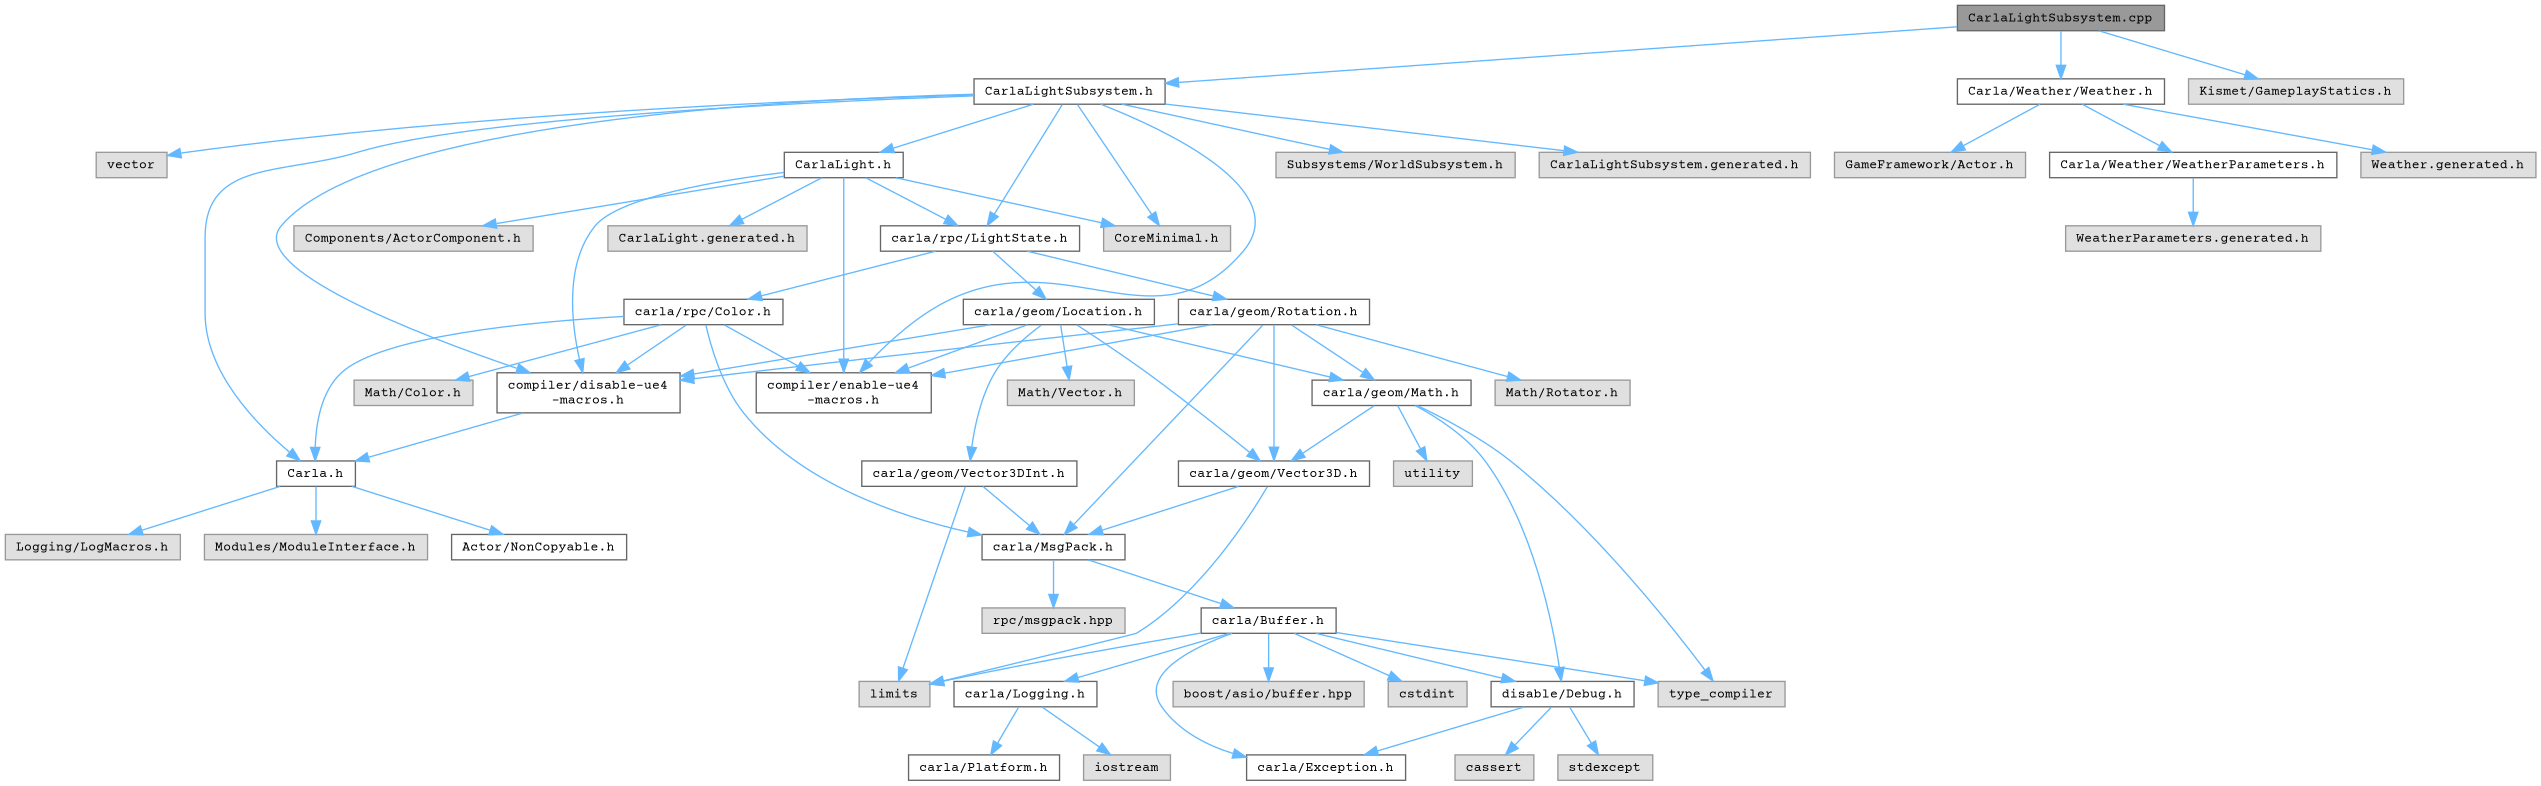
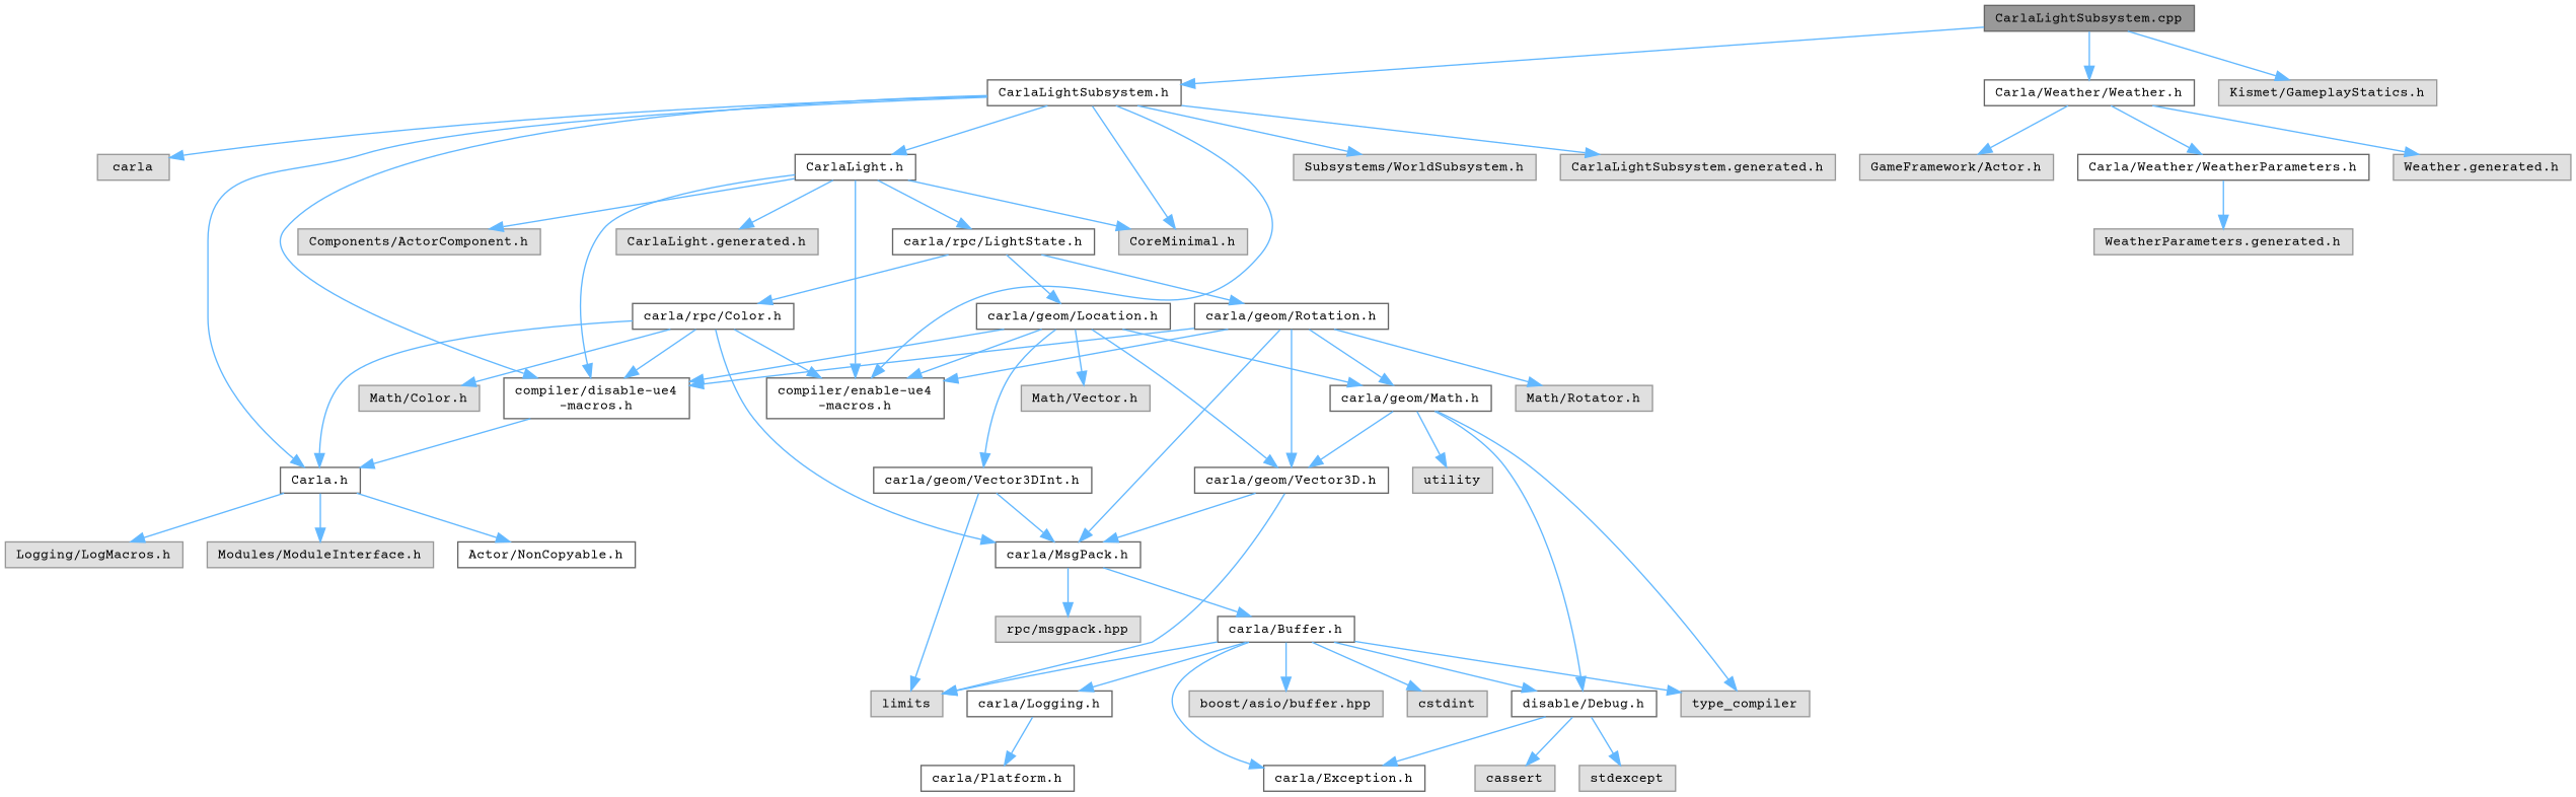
  digraph {
    fontname="Courier Prime"
    node [color=grey60 fillcolor="#E0E0E0" fontname="Courier Prime" fontsize=10 shape=box style=filled]
    edge [color=steelblue1 fontname="Courier Prime" fontsize=10 labelfontname=Helvetica labelfontsize=10 style=solid]
    n1 [color=gray40 fillcolor=grey60 fontcolor=black height=0.2 label="CarlaLightSubsystem.cpp" width=0.4]
    n2 [color=grey40 fillcolor=white height=0.2 label="CarlaLightSubsystem.h" width=0.4]
    n3 [color=grey40 fillcolor=white height=0.2 label="Carla/Weather/Weather.h" width=0.4]
    n4 [height=0.2 label="Kismet/GameplayStatics.h" width=0.4]
-   n5 [height=0.2 label=vector width=0.4]
+   n5 [height=0.2 label=carla width=0.4]
    n6 [color=grey40 fillcolor=white height=0.2 label="compiler/disable-ue4\l-macros.h" width=0.4]
    n7 [color=grey40 fillcolor=white height=0.2 label="Carla.h" width=0.4]
    n8 [color=grey40 fillcolor=white height=0.2 label="carla/rpc/LightState.h" width=0.4]
    n9 [color=grey40 fillcolor=white height=0.2 label="compiler/enable-ue4\l-macros.h" width=0.4]
    n10 [height=0.2 label="CoreMinimal.h" width=0.4]
    n11 [color=grey40 fillcolor=white height=0.2 label="CarlaLight.h" width=0.4]
    n12 [height=0.2 label="Subsystems/WorldSubsystem.h" width=0.4]
    n13 [height=0.2 label="CarlaLightSubsystem.generated.h" width=0.4]
    n14 [height=0.2 label="GameFramework/Actor.h" width=0.4]
    n15 [color=grey40 fillcolor=white height=0.2 label="Carla/Weather/WeatherParameters.h" width=0.4]
    n16 [height=0.2 label="Weather.generated.h" width=0.4]
    n17 [color=grey40 fillcolor=white height=0.2 label="Actor/NonCopyable.h" width=0.4]
    n18 [height=0.2 label="Logging/LogMacros.h" width=0.4]
    n19 [height=0.2 label="Modules/ModuleInterface.h" width=0.4]
    n20 [color=grey40 fillcolor=white height=0.2 label="carla/geom/Location.h" width=0.4]
    n21 [color=grey40 fillcolor=white height=0.2 label="carla/geom/Rotation.h" width=0.4]
    n22 [color=grey40 fillcolor=white height=0.2 label="carla/rpc/Color.h" width=0.4]
    n23 [height=0.2 label="Components/ActorComponent.h" width=0.4]
    n24 [height=0.2 label="CarlaLight.generated.h" width=0.4]
    n25 [color=grey40 fillcolor=white height=0.2 label="carla/geom/Vector3D.h" width=0.4]
    n26 [color=grey40 fillcolor=white height=0.2 label="carla/geom/Vector3DInt.h" width=0.4]
    n27 [color=grey40 fillcolor=white height=0.2 label="carla/geom/Math.h" width=0.4]
    n28 [height=0.2 label="Math/Vector.h" width=0.4]
    n29 [color=grey40 fillcolor=white height=0.2 label="carla/MsgPack.h" width=0.4]
    n30 [height=0.2 label="Math/Rotator.h" width=0.4]
    n31 [height=0.2 label="Math/Color.h" width=0.4]
    n32 [height=0.2 label=limits width=0.4]
    n33 [color=grey40 fillcolor=white height=0.2 label="disable/Debug.h" width=0.4]
    n34 [height=0.2 label=type_compiler width=0.4]
    n35 [height=0.2 label=utility width=0.4]
    n36 [color=grey40 fillcolor=white height=0.2 label="carla/Buffer.h" width=0.4]
    n37 [height=0.2 label="rpc/msgpack.hpp" width=0.4]
    n38 [color=grey40 fillcolor=white height=0.2 label="carla/Exception.h" width=0.4]
    n39 [color=grey40 fillcolor=white height=0.2 label="carla/Logging.h" width=0.4]
    n40 [height=0.2 label="boost/asio/buffer.hpp" width=0.4]
    n41 [height=0.2 label=cstdint width=0.4]
    n42 [height=0.2 label=stdexcept width=0.4]
    n43 [height=0.2 label=cassert width=0.4]
    n44 [color=grey40 fillcolor=white height=0.2 label="carla/Platform.h" width=0.4]
-   n45 [height=0.2 label=iostream width=0.4]
    n46 [height=0.2 label="WeatherParameters.generated.h" width=0.4]
    n1 -> n2
    n1 -> n3
    n1 -> n4
    n2 -> n5
    n2 -> n6
    n2 -> n7
-   n2 -> n8
    n2 -> n9
    n2 -> n10
    n2 -> n11
    n2 -> n12
    n2 -> n13
    n3 -> n14
    n3 -> n15
    n3 -> n16
    n6 -> n7
    n7 -> n17
    n7 -> n18
    n7 -> n19
    n8 -> n20
    n8 -> n21
    n8 -> n22
    n11 -> n6
    n11 -> n8
    n11 -> n9
    n11 -> n10
    n11 -> n23
    n11 -> n24
    n15 -> n46
    n20 -> n6
    n20 -> n9
    n20 -> n25
    n20 -> n26
    n20 -> n27
    n20 -> n28
    n21 -> n6
    n21 -> n9
    n21 -> n25
    n21 -> n27
    n21 -> n29
    n21 -> n30
    n22 -> n6
    n22 -> n7
    n22 -> n9
    n22 -> n29
    n22 -> n31
    n25 -> n29
    n25 -> n32
    n26 -> n29
    n26 -> n32
    n27 -> n25
    n27 -> n33
    n27 -> n34
    n27 -> n35
    n29 -> n36
    n29 -> n37
    n33 -> n38
    n33 -> n42
    n33 -> n43
    n36 -> n32
    n36 -> n33
    n36 -> n34
    n36 -> n38
    n36 -> n39
    n36 -> n40
    n36 -> n41
    n39 -> n44
-   n39 -> n45
  }
